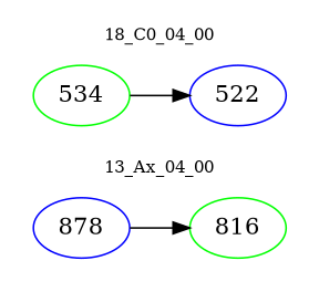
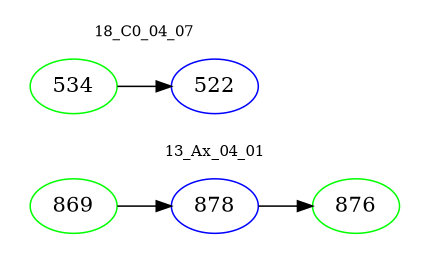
  digraph {
    rankdir=LR
    node [color=green]
    edge [color=black]
+   n1 [label=869]
    n2 [color=blue label=878]
-   n3 [label=816]
+   n3 [label=876]
    n4 [label=534]
    n5 [color=blue label=522]
    subgraph cluster_1 {
      color=white
      fontsize=10
-     label="13_Ax_04_00"
+     label="13_Ax_04_01"
+     n1
      n2
      n3
    }
    subgraph cluster_2 {
      color=white
      fontsize=10
-     label="18_C0_04_00"
+     label="18_C0_04_07"
      n4
      n5
    }
+   n1 -> n2
    n2 -> n3
    n4 -> n5
  }
